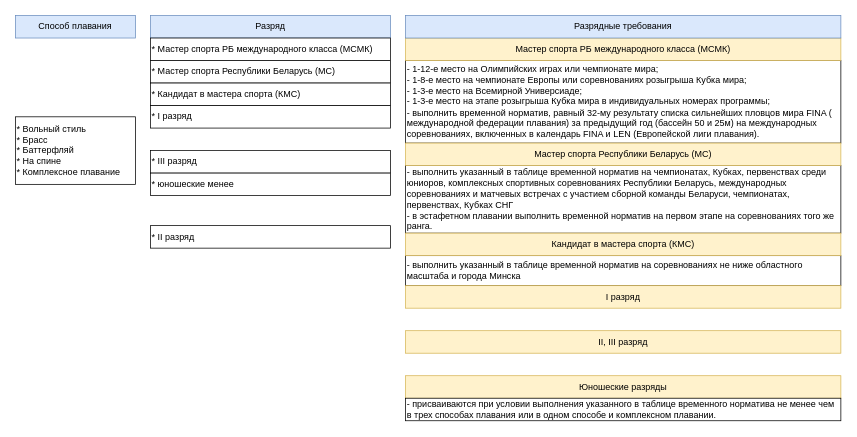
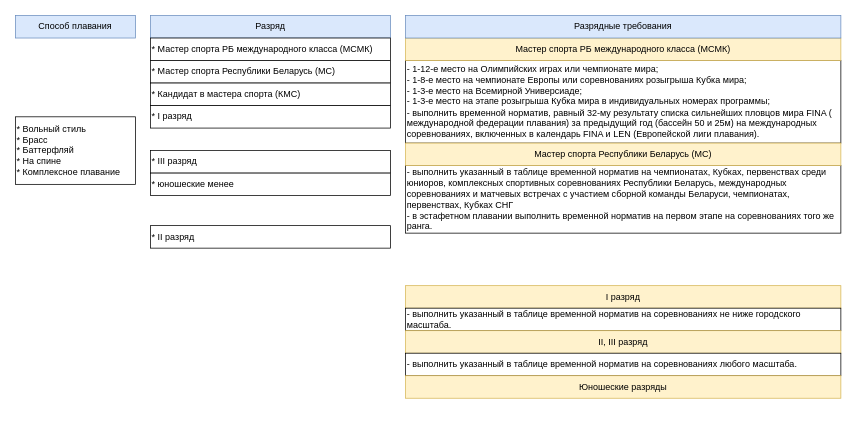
  <mxCell id="0" />
  <mxCell id="1" parent="0" />
  <mxCell id="2" value="Способ плавания" style="rounded=0;whiteSpace=wrap;html=1;fillColor=#dae8fc;strokeColor=#6c8ebf;" vertex="1" parent="1"><mxGeometry x="20" y="20" width="160" height="30" as="geometry" /></mxCell>
  <mxCell id="3" value="*&amp;nbsp;Вольный стиль&lt;br&gt;*&amp;nbsp;Брасс&lt;br&gt;*&amp;nbsp;Баттерфляй&lt;br&gt;*&amp;nbsp;На спине&lt;br&gt;*&amp;nbsp;Комплексное плавание" style="rounded=0;whiteSpace=wrap;html=1;align=left;" vertex="1" parent="1"><mxGeometry x="20" y="155" width="160" height="90" as="geometry" /></mxCell>
  <mxCell id="4" value="Разряд" style="rounded=0;whiteSpace=wrap;html=1;fillColor=#dae8fc;strokeColor=#6c8ebf;" vertex="1" parent="1"><mxGeometry x="200" y="20" width="320" height="30" as="geometry" /></mxCell>
  <mxCell id="5" value="* Мастер спорта Республики Беларусь (МС)" style="rounded=0;whiteSpace=wrap;html=1;align=left;" vertex="1" parent="1"><mxGeometry x="200" y="80" width="320" height="30" as="geometry" /></mxCell>
  <mxCell id="6" value="*&amp;nbsp;Мастер спорта РБ международного класса (МСМК)" style="rounded=0;whiteSpace=wrap;html=1;align=left;" vertex="1" parent="1"><mxGeometry x="200" y="50" width="320" height="30" as="geometry" /></mxCell>
  <mxCell id="7" value="&lt;div&gt;- 1-12-е место на Олимпийских играх или чемпионате мира;&lt;/div&gt;&lt;div&gt;- 1-8-е место на чемпионате Европы или соревнованиях розыгрыша Кубка мира;&lt;/div&gt;&lt;div&gt;- 1-3-е место на Всемирной Универсиаде;&lt;/div&gt;&lt;div&gt;- 1-3-е место на этапе розыгрыша Кубка мира в индивидуальных номерах программы;&lt;/div&gt;&lt;div&gt;- выполнить временной норматив, равный 32-му результату списка сильнейших пловцов мира FINA ( международной федерации плавания) за предыдущий год (бассейн 50 и 25м) на международных соревнованиях, включенных в календарь FINA и LEN (Европейской лиги плавания).&lt;/div&gt;" style="rounded=0;whiteSpace=wrap;html=1;align=left;" vertex="1" parent="1"><mxGeometry x="540" y="80" width="580" height="110" as="geometry" /></mxCell>
  <mxCell id="8" value="&lt;div&gt;- выполнить указанный в таблице временной норматив на чемпионатах, Кубках, первенствах среди юниоров, комплексных спортивных соревнованиях Республики Беларусь, международных соревнованиях и матчевых встречах с участием сборной команды Беларуси, чемпионатах, первенствах, Кубках СНГ&lt;/div&gt;&lt;div&gt;- в эстафетном плавании выполнить временной норматив на первом этапе на соревнованиях того же ранга.&lt;/div&gt;" style="rounded=0;whiteSpace=wrap;html=1;align=left;" vertex="1" parent="1"><mxGeometry x="540" y="220" width="580" height="90" as="geometry" /></mxCell>
  <mxCell id="9" value="* Кандидат в мастера спорта (КМС)" style="rounded=0;whiteSpace=wrap;html=1;align=left;" vertex="1" parent="1"><mxGeometry x="200" y="110" width="320" height="30" as="geometry" /></mxCell>
- <mxCell id="10" value="- выполнить указанный в таблице временной норматив на соревнованиях не ниже областного масштаба и города Минска" style="rounded=0;whiteSpace=wrap;html=1;align=left;" vertex="1" parent="1"><mxGeometry x="540" y="340" width="580" height="40" as="geometry" /></mxCell>
  <mxCell id="11" value="* I разряд" style="rounded=0;whiteSpace=wrap;html=1;align=left;" vertex="1" parent="1"><mxGeometry x="200" y="140" width="320" height="30" as="geometry" /></mxCell>
  <mxCell id="12" value="* II разряд" style="rounded=0;whiteSpace=wrap;html=1;align=left;" vertex="1" parent="1"><mxGeometry x="200" y="300" width="320" height="30" as="geometry" /></mxCell>
  <mxCell id="13" value="* III разряд" style="rounded=0;whiteSpace=wrap;html=1;align=left;" vertex="1" parent="1"><mxGeometry x="200" y="200" width="320" height="30" as="geometry" /></mxCell>
  <mxCell id="14" value="* юношеские менее" style="rounded=0;whiteSpace=wrap;html=1;align=left;" vertex="1" parent="1"><mxGeometry x="200" y="230" width="320" height="30" as="geometry" /></mxCell>
  <mxCell id="15" value="&lt;span style=&quot;text-align: left;&quot;&gt;Мастер спорта РБ международного класса (МСМК)&lt;/span&gt;" style="rounded=0;whiteSpace=wrap;html=1;fillColor=#fff2cc;strokeColor=#d6b656;" vertex="1" parent="1"><mxGeometry x="540" y="50" width="580" height="30" as="geometry" /></mxCell>
  <mxCell id="16" value="&lt;span style=&quot;text-align: left;&quot;&gt;Мастер спорта Республики Беларусь (МС)&lt;/span&gt;" style="rounded=0;whiteSpace=wrap;html=1;fillColor=#fff2cc;strokeColor=#d6b656;" vertex="1" parent="1"><mxGeometry x="540" y="190" width="580" height="30" as="geometry" /></mxCell>
- <mxCell id="17" value="&lt;span style=&quot;text-align: left;&quot;&gt;Кандидат в мастера спорта (КМС)&lt;/span&gt;" style="rounded=0;whiteSpace=wrap;html=1;fillColor=#fff2cc;strokeColor=#d6b656;" vertex="1" parent="1"><mxGeometry x="540" y="310" width="580" height="30" as="geometry" /></mxCell>
  <mxCell id="18" value="&lt;span style=&quot;text-align: left;&quot;&gt;I разряд&lt;/span&gt;" style="rounded=0;whiteSpace=wrap;html=1;fillColor=#fff2cc;strokeColor=#d6b656;" vertex="1" parent="1"><mxGeometry x="540" y="380" width="580" height="30" as="geometry" /></mxCell>
+ <mxCell id="19" value="- выполнить указанный в таблице временной норматив на соревнованиях не ниже городского масштаба." style="rounded=0;whiteSpace=wrap;html=1;align=left;" vertex="1" parent="1"><mxGeometry x="540" y="410" width="580" height="30" as="geometry" /></mxCell>
  <mxCell id="20" value="&lt;span style=&quot;text-align: left;&quot;&gt;II, III разряд&lt;/span&gt;" style="rounded=0;whiteSpace=wrap;html=1;fillColor=#fff2cc;strokeColor=#d6b656;" vertex="1" parent="1"><mxGeometry x="540" y="440" width="580" height="30" as="geometry" /></mxCell>
+ <mxCell id="21" value="- выполнить указанный в таблице временной норматив на соревнованиях любого масштаба." style="rounded=0;whiteSpace=wrap;html=1;align=left;" vertex="1" parent="1"><mxGeometry x="540" y="470" width="580" height="30" as="geometry" /></mxCell>
  <mxCell id="22" value="&lt;div style=&quot;text-align: left;&quot;&gt;&lt;span style=&quot;background-color: initial;&quot;&gt;Юношеские разряды&lt;/span&gt;&lt;/div&gt;" style="rounded=0;whiteSpace=wrap;html=1;fillColor=#fff2cc;strokeColor=#d6b656;" vertex="1" parent="1"><mxGeometry x="540" y="500" width="580" height="30" as="geometry" /></mxCell>
- <mxCell id="23" value="- присваиваются при условии выполнения указанного в таблице временного норматива не менее чем в трех способах плавания или в одном способе и комплексном плавании." style="rounded=0;whiteSpace=wrap;html=1;align=left;" vertex="1" parent="1"><mxGeometry x="540" y="530" width="580" height="30" as="geometry" /></mxCell>
  <mxCell id="24" value="Разрядные требования" style="rounded=0;whiteSpace=wrap;html=1;fillColor=#dae8fc;strokeColor=#6c8ebf;" vertex="1" parent="1"><mxGeometry x="540" y="20" width="580" height="30" as="geometry" /></mxCell>
